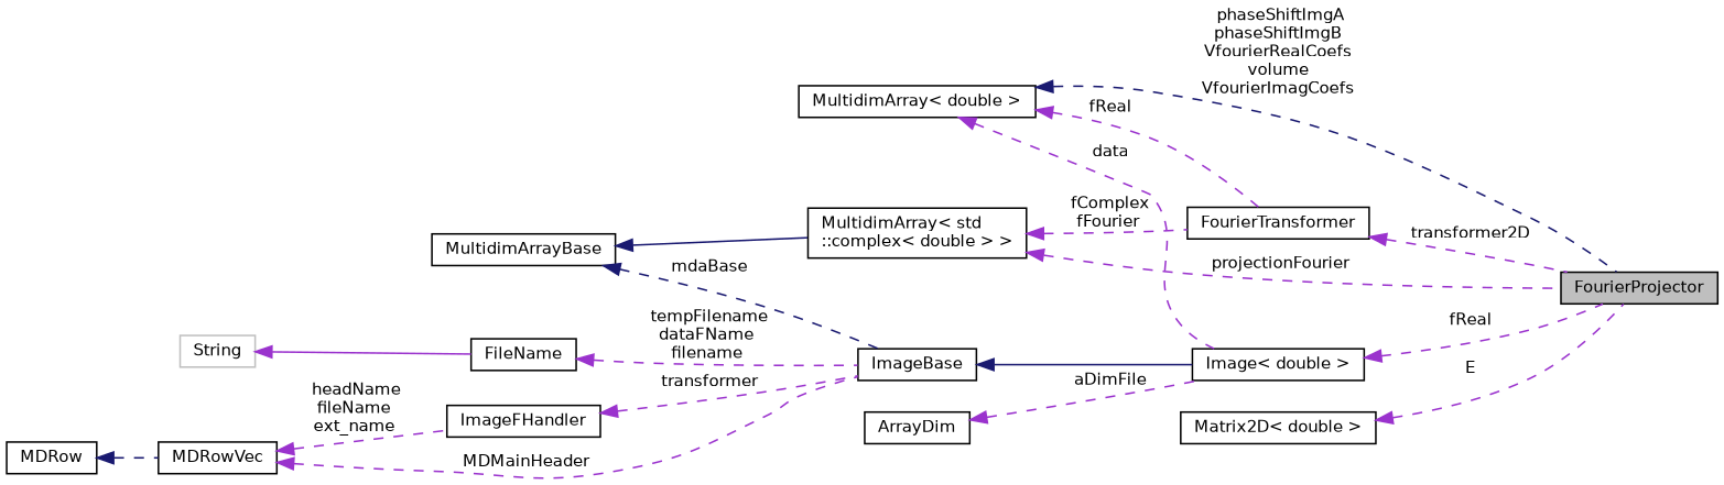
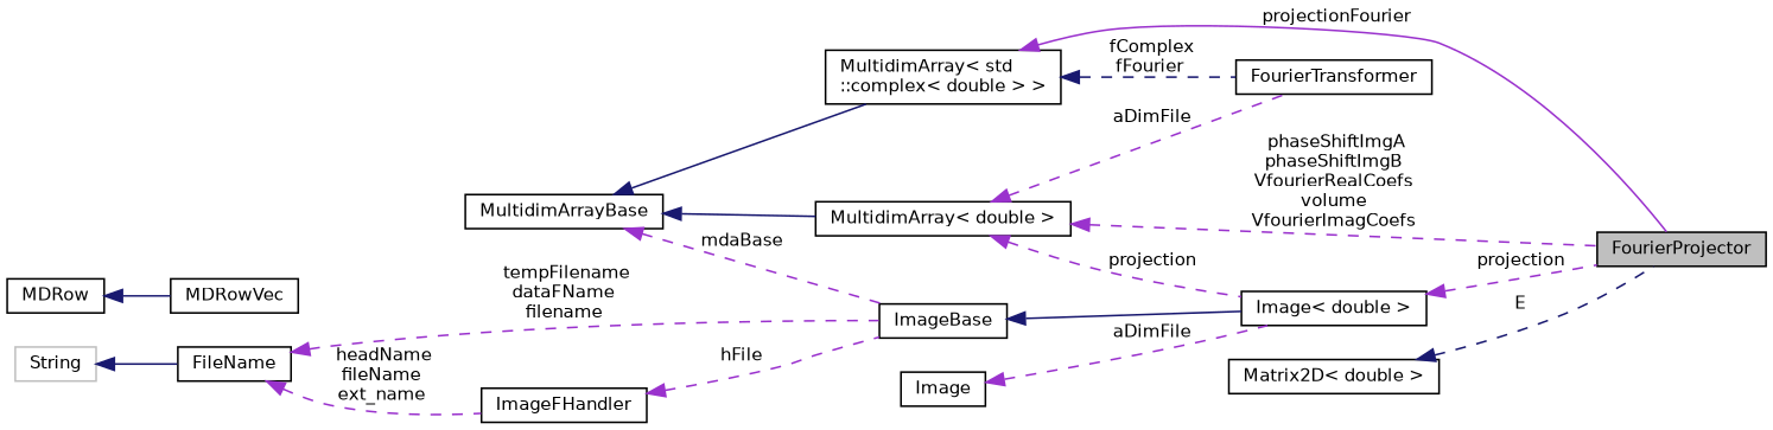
  digraph {
    rankdir=LR
    node [color=black fillcolor=white fontname=Helvetica fontsize=10 shape=record style=filled]
    edge [color=darkorchid3 dir=back fontname=Helvetica fontsize=10 labelfontname=Helvetica labelfontsize=10 style=dashed]
    n1 [fillcolor=grey75 fontcolor=black height=0.2 label=FourierProjector width=0.4]
    n2 [height=0.2 label=FourierTransformer width=0.4]
    n3 [height=0.2 label="MultidimArray\< double \>" width=0.4]
    n4 [height=0.2 label="Image\< double \>" width=0.4]
    n5 [height=0.2 label=MultidimArrayBase width=0.4]
    n6 [height=0.2 label="MultidimArray\< std\l::complex\< double \> \>" width=0.4]
    n7 [height=0.2 label=ImageBase width=0.4]
    n8 [height=0.2 label="Matrix2D\< double \>" width=0.4]
    n9 [height=0.2 label=MDRowVec width=0.4]
    n10 [height=0.2 label=MDRow width=0.4]
    n11 [height=0.2 label=ImageFHandler width=0.4]
    n12 [height=0.2 label=FileName width=0.4]
    n13 [color=grey75 height=0.2 label=String width=0.4]
-   n14 [height=0.2 label=ArrayDim width=0.4]
-   n2 -> n1 [label=" transformer2D"]
-   n3 -> n1 [color=midnightblue label=" phaseShiftImgA\nphaseShiftImgB\nVfourierRealCoefs\nvolume\nVfourierImagCoefs"]
-   n3 -> n2 [label=" fReal"]
-   n3 -> n4 [label=" data"]
-   n4 -> n1 [label=" fReal"]
+   n14 [height=0.2 label=Image width=0.4]
+   n3 -> n1 [label=" phaseShiftImgA\nphaseShiftImgB\nVfourierRealCoefs\nvolume\nVfourierImagCoefs"]
+   n3 -> n2 [label=" aDimFile"]
+   n3 -> n4 [label=" projection"]
+   n4 -> n1 [label=" projection"]
+   n5 -> n3 [color=midnightblue style=solid]
    n5 -> n6 [color=midnightblue style=solid]
-   n5 -> n7 [color=midnightblue label=" mdaBase"]
-   n6 -> n1 [label=" projectionFourier"]
-   n6 -> n2 [label=" fComplex\nfFourier"]
+   n5 -> n7 [label=" mdaBase"]
+   n6 -> n1 [label=" projectionFourier" style=solid]
+   n6 -> n2 [color=midnightblue label=" fComplex\nfFourier"]
    n7 -> n4 [color=midnightblue style=solid]
-   n8 -> n1 [label=" E"]
-   n9 -> n7 [label=" MDMainHeader"]
-   n10 -> n9 [color=midnightblue]
-   n11 -> n7 [label=" transformer"]
+   n8 -> n1 [color=midnightblue label=" E"]
+   n10 -> n9 [color=midnightblue style=solid]
+   n11 -> n7 [label=" hFile"]
    n12 -> n7 [label=" tempFilename\ndataFName\nfilename"]
-   n9 -> n11 [label=" headName\nfileName\next_name"]
-   n13 -> n12 [style=solid]
+   n12 -> n11 [label=" headName\nfileName\next_name"]
+   n13 -> n12 [color=midnightblue style=solid]
    n14 -> n4 [label=" aDimFile"]
  }
